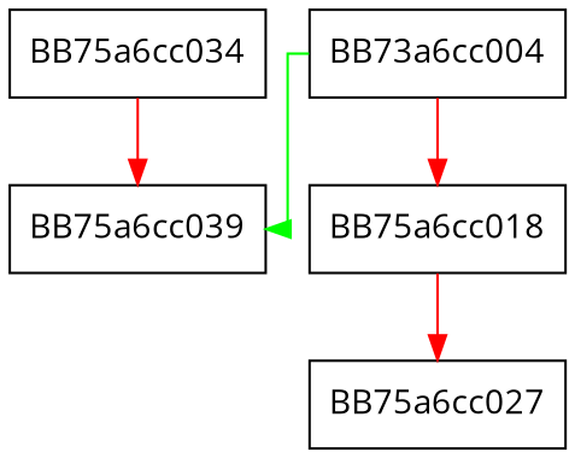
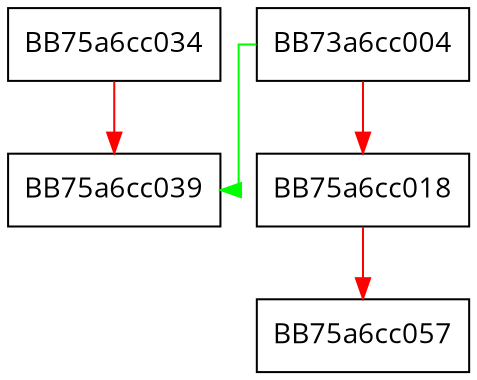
  digraph {
    fontname="Open Sans"
    splines=ortho
    node [fontname="Open Sans" shape=box]
    edge [color=red fontname="Open Sans"]
    n1 [label=BB73a6cc004]
    BB75a6cc039
    BB75a6cc018
-   BB75a6cc027
+   BB75a6cc027 [label=BB75a6cc057]
    BB75a6cc034
    n1 -> BB75a6cc039 [color=green]
    n1 -> BB75a6cc018
    BB75a6cc018 -> BB75a6cc027
    BB75a6cc034 -> BB75a6cc039
  }
